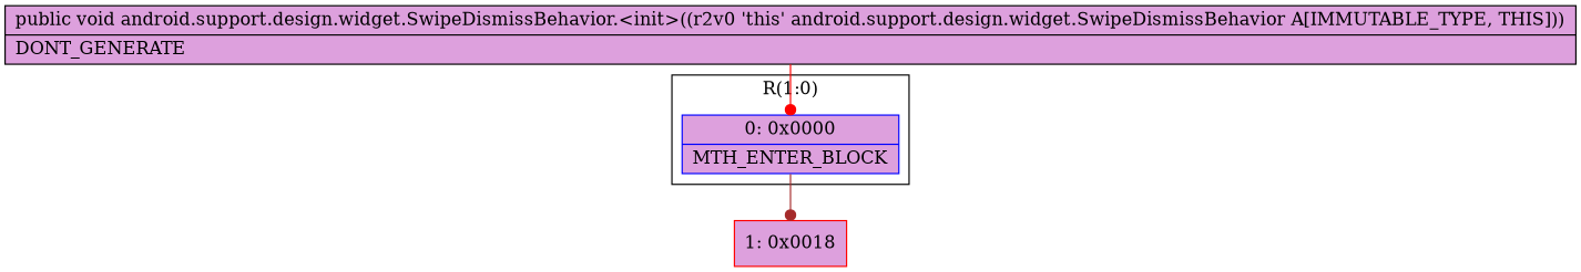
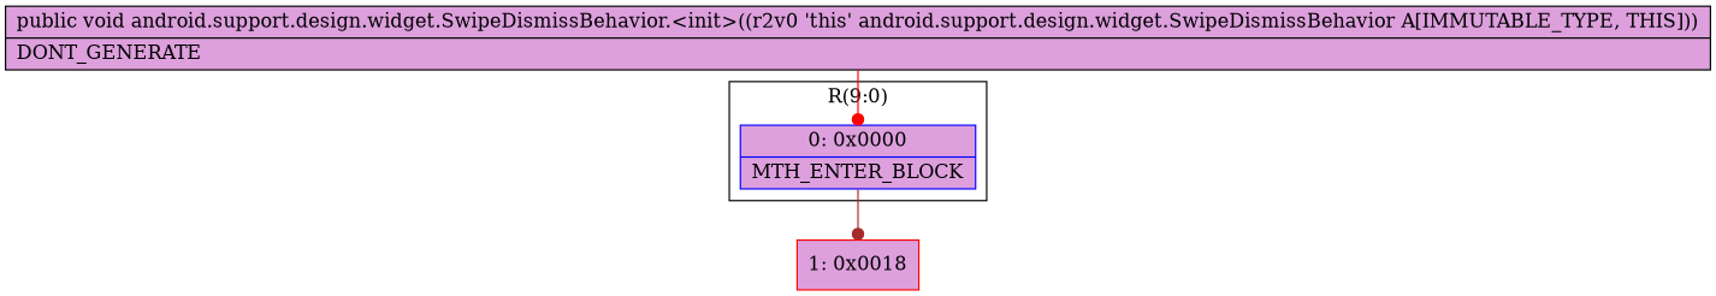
  digraph {
    node [shape=record style=filled fillcolor=plum]
    edge [arrowhead=dot]
    n1 [color=blue label="{0\:\ 0x0000|MTH_ENTER_BLOCK\l}"]
    n2 [color=red label="{1\:\ 0x0018}"]
    n3 [label="{public void android.support.design.widget.SwipeDismissBehavior.\<init\>((r2v0 'this' android.support.design.widget.SwipeDismissBehavior A[IMMUTABLE_TYPE, THIS]))  | DONT_GENERATE\l}"]
    subgraph cluster_1 {
-     label="R(1:0)"
+     label="R(9:0)"
      n1
    }
    n1 -> n2 [color=brown]
    n3 -> n1 [color=red]
  }
